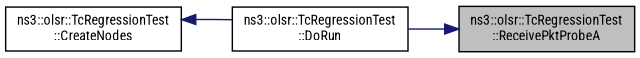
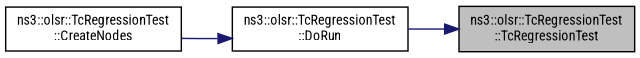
  digraph {
    fontname="Roboto Condensed"
    rankdir=RL
    node [color=black fillcolor=white fontname="Roboto Condensed" fontsize=10 shape=record style=filled]
    edge [color=midnightblue dir=back fontname="Roboto Condensed" fontsize=10 labelfontname=Helvetica labelfontsize=10 style=solid]
-   n1 [fillcolor=grey75 fontcolor=black height=0.2 label="ns3::olsr::TcRegressionTest\l::ReceivePktProbeA" width=0.4]
+   n1 [fillcolor=grey75 fontcolor=black height=0.2 label="ns3::olsr::TcRegressionTest\l::TcRegressionTest" width=0.4]
    n2 [height=0.2 label="ns3::olsr::TcRegressionTest\l::DoRun" width=0.4]
    n3 [height=0.2 label="ns3::olsr::TcRegressionTest\l::CreateNodes" width=0.4]
    n1 -> n2
-   n3 -> n2
+   n2 -> n3
  }
